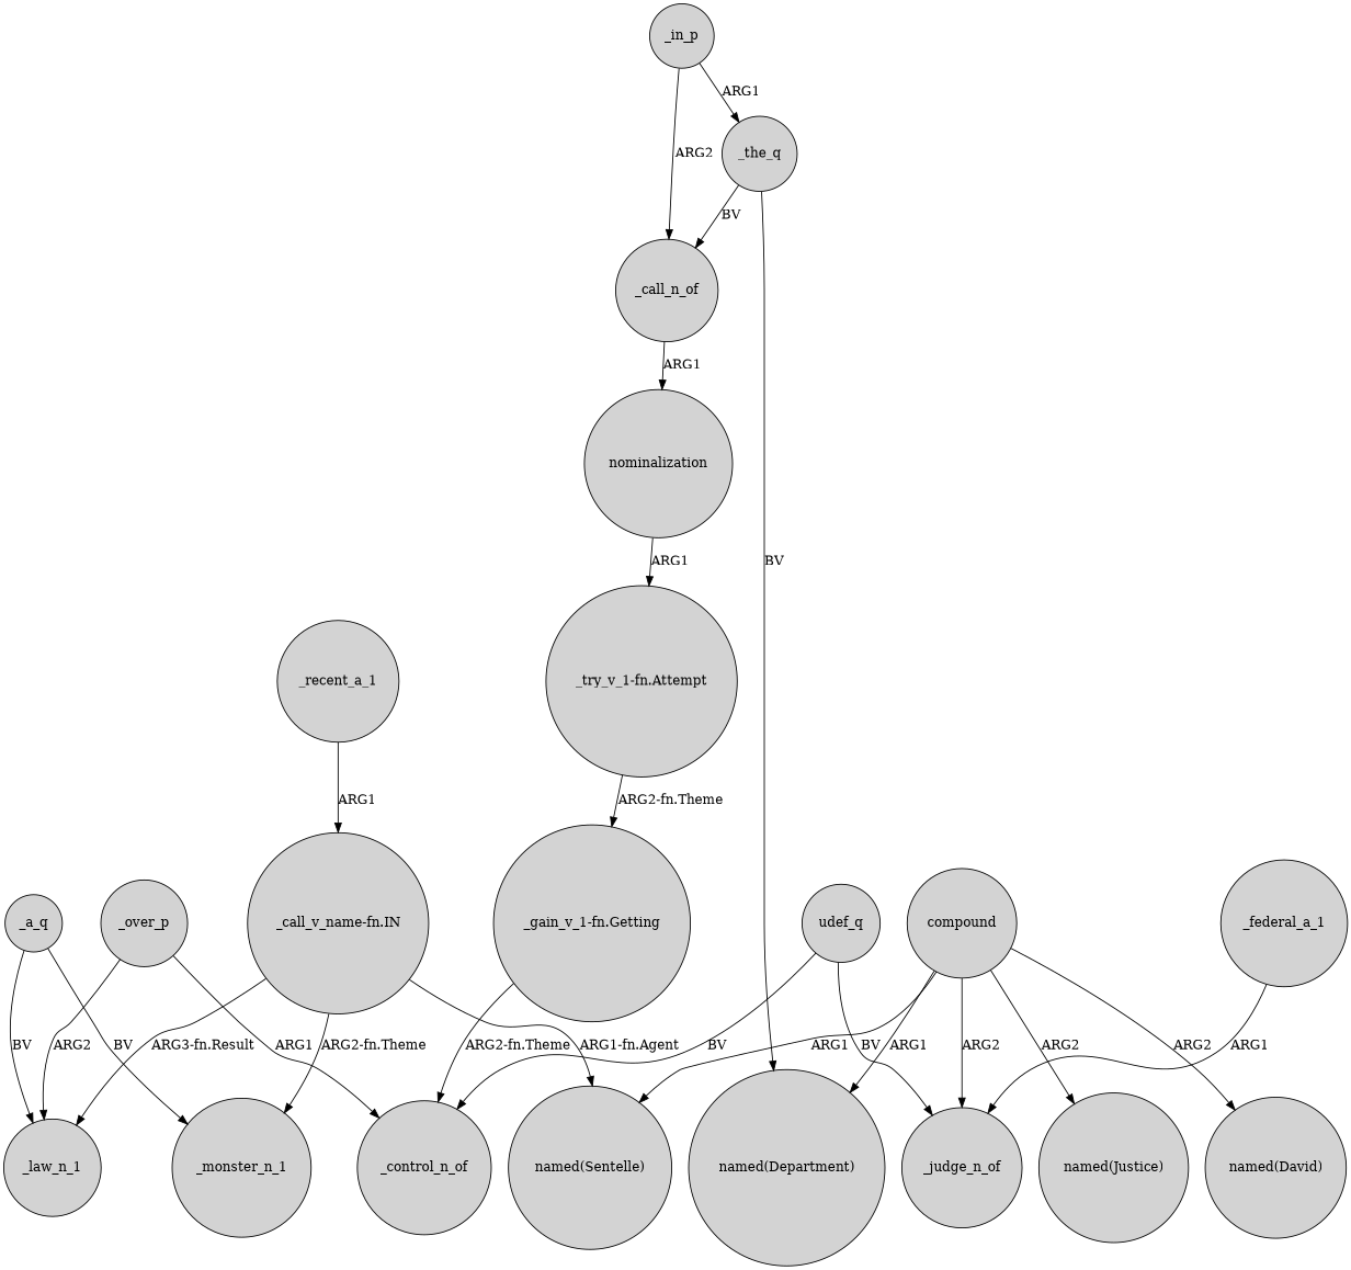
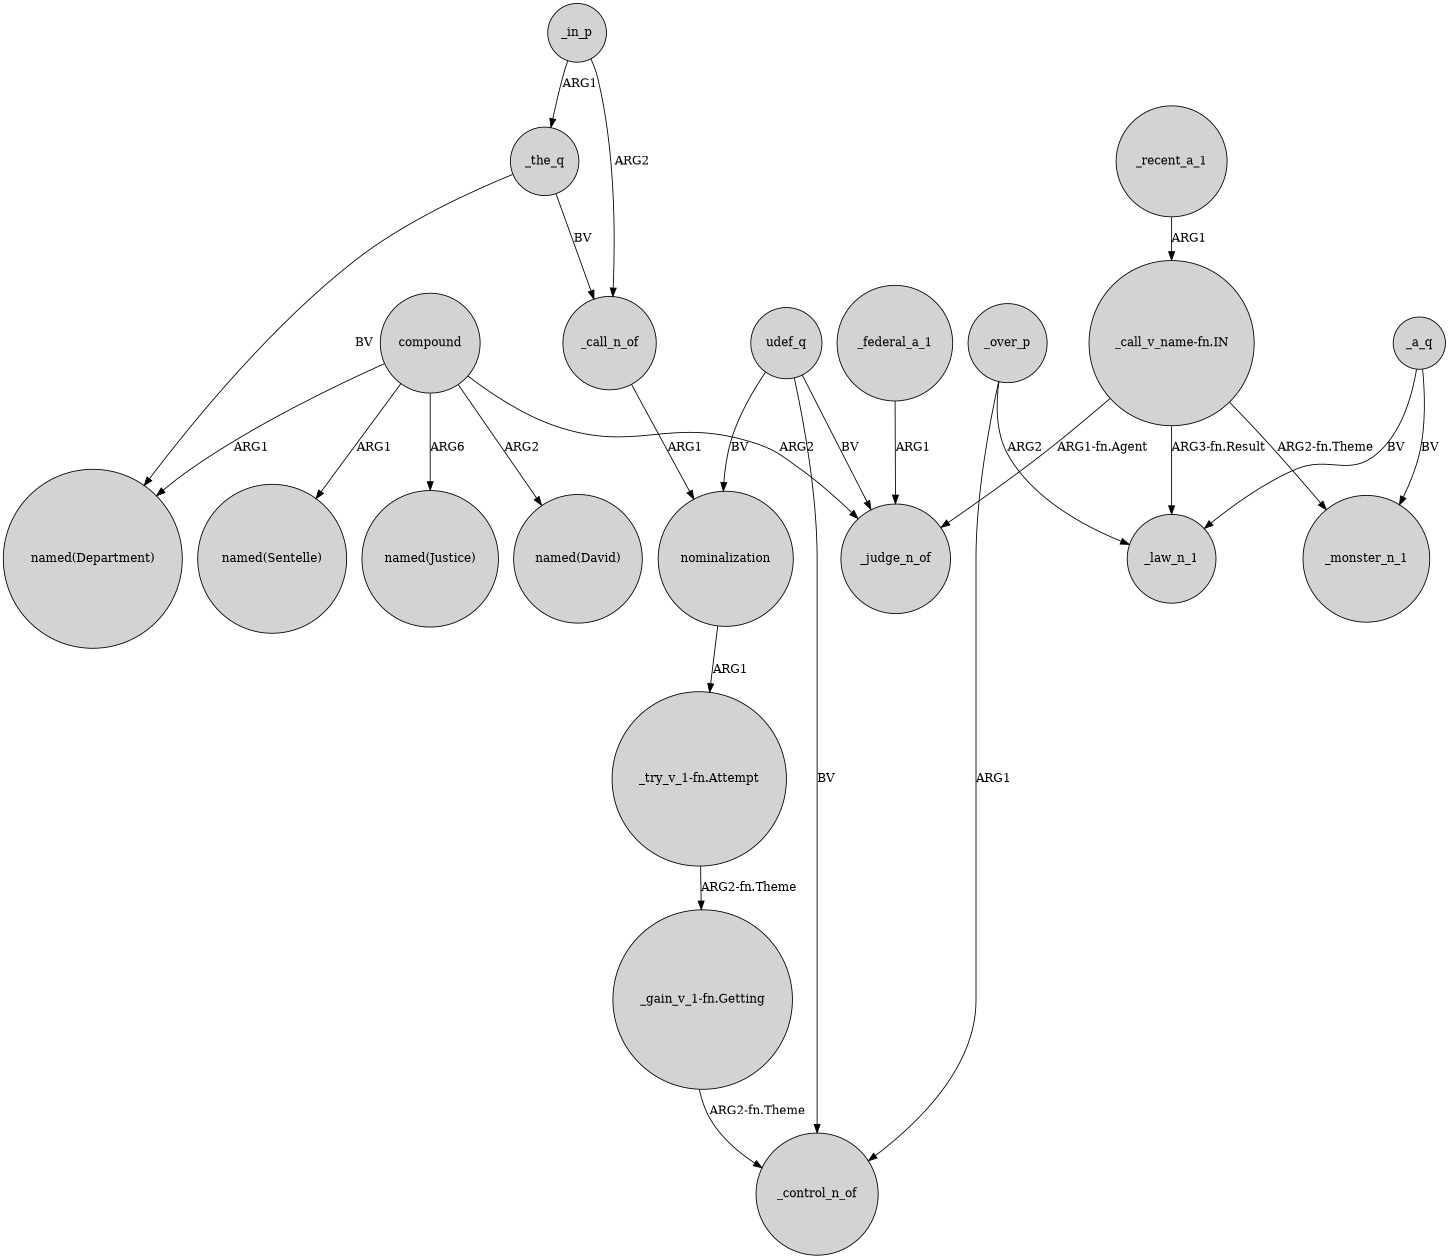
  digraph {
    node [shape=circle style=filled]
    "_call_v_name-fn.IN"
    _law_n_1
    "named(Sentelle)"
    _monster_n_1
    "_try_v_1-fn.Attempt"
    "_gain_v_1-fn.Getting"
    _control_n_of
    _over_p
    n9 [label=_call_n_of]
    _in_p
    _the_q
    nominalization
    compound
    "named(Department)"
    _judge_n_of
    "named(Justice)"
    "named(David)"
    udef_q
    _a_q
    _recent_a_1
    _federal_a_1
    "_call_v_name-fn.IN" -> _law_n_1 [label="ARG3-fn.Result"]
-   "_call_v_name-fn.IN" -> "named(Sentelle)" [label="ARG1-fn.Agent"]
+   "_call_v_name-fn.IN" -> _judge_n_of [label="ARG1-fn.Agent"]
    "_call_v_name-fn.IN" -> _monster_n_1 [label="ARG2-fn.Theme"]
    "_try_v_1-fn.Attempt" -> "_gain_v_1-fn.Getting" [label="ARG2-fn.Theme"]
    "_gain_v_1-fn.Getting" -> _control_n_of [label="ARG2-fn.Theme"]
    _over_p -> _law_n_1 [label=ARG2]
    _over_p -> _control_n_of [label=ARG1]
    n9 -> nominalization [label=ARG1]
    _in_p -> n9 [label=ARG2]
    _in_p -> _the_q [label=ARG1]
    _the_q -> n9 [label=BV]
    _the_q -> "named(Department)" [label=BV]
    nominalization -> "_try_v_1-fn.Attempt" [label=ARG1]
    compound -> "named(Sentelle)" [label=ARG1]
    compound -> "named(Department)" [label=ARG1]
    compound -> _judge_n_of [label=ARG2]
-   compound -> "named(Justice)" [label=ARG2]
+   compound -> "named(Justice)" [label=ARG6]
    compound -> "named(David)" [label=ARG2]
    udef_q -> _control_n_of [label=BV]
+   udef_q -> nominalization [label=BV]
    udef_q -> _judge_n_of [label=BV]
    _a_q -> _law_n_1 [label=BV]
    _a_q -> _monster_n_1 [label=BV]
    _recent_a_1 -> "_call_v_name-fn.IN" [label=ARG1]
    _federal_a_1 -> _judge_n_of [label=ARG1]
  }
